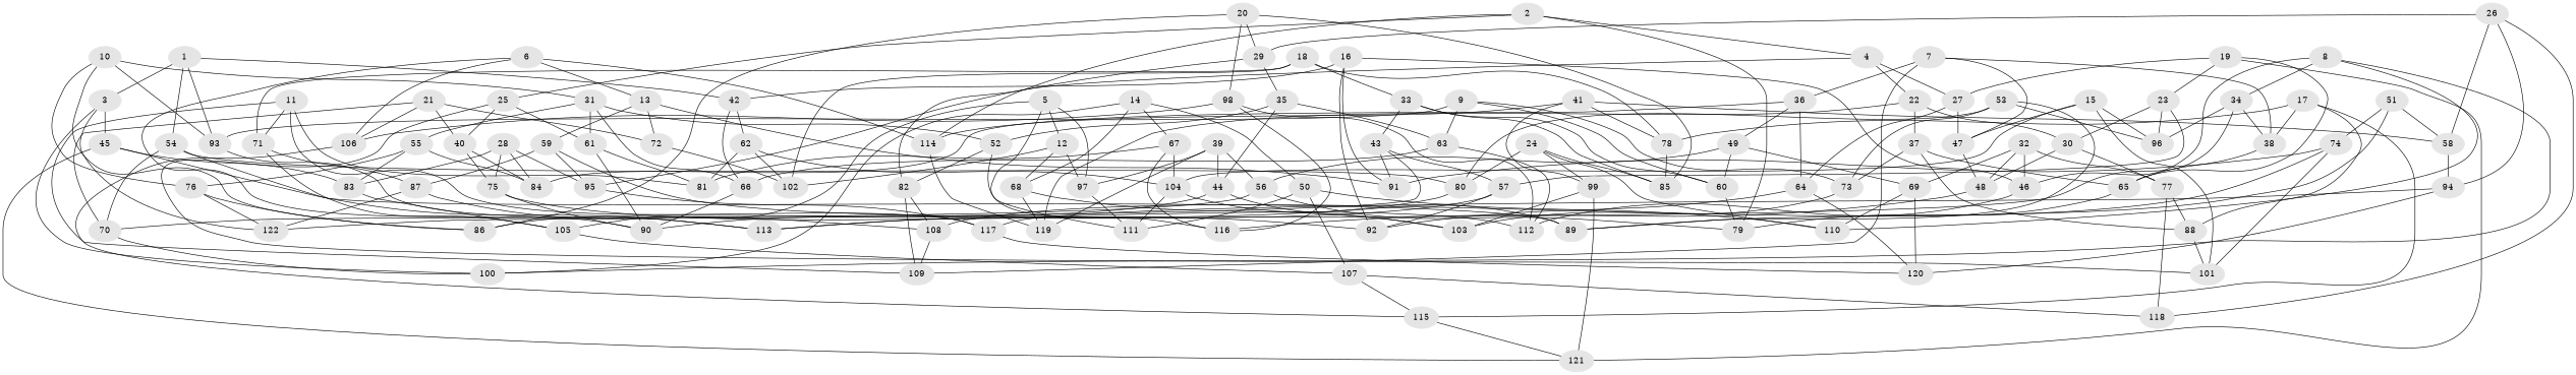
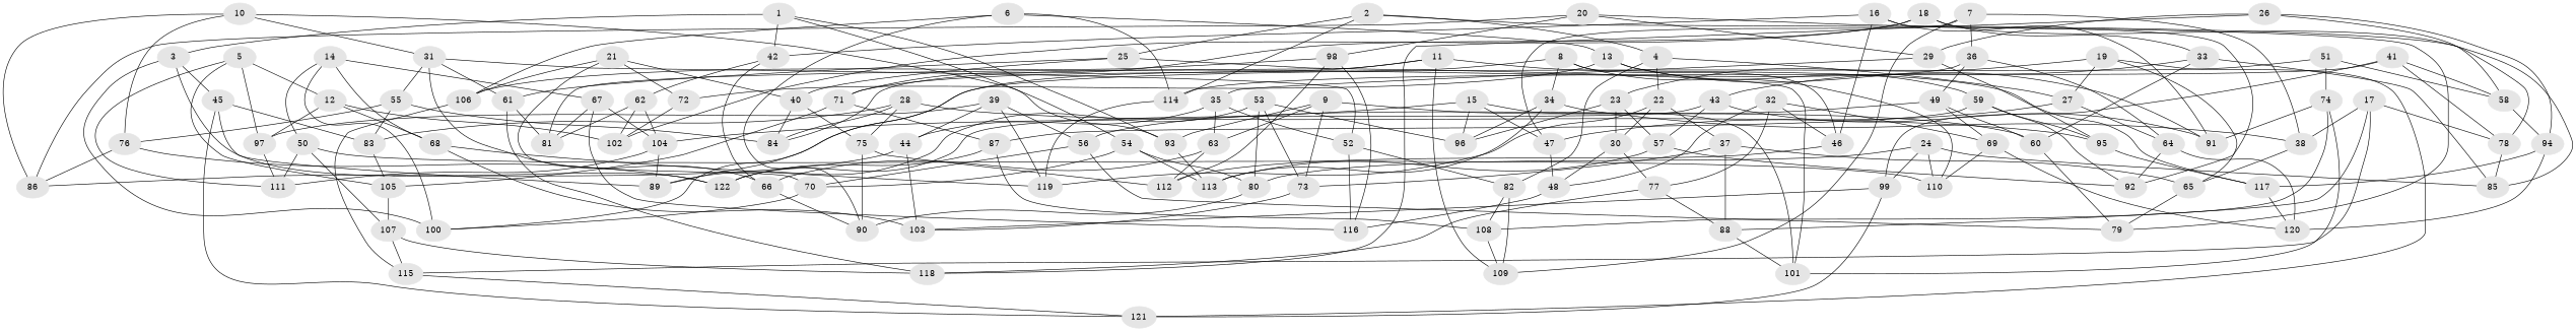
  graph {
    node [color=gray90 style=filled]
    1
    3
    42
    54
    93
    45
    100
    122
    66
    62
    70
    80
    113
    2
    4
    25
    79
    114
    22
    27
    82
    101
    40
    61
    119
    121
    83
    89
    30
    37
    47
    64
    109
    108
    5
    12
    97
    105
    111
    68
    102
    107
    6
    13
    90
    106
    59
    72
    91
    115
    7
    36
    38
    84
    49
    65
    48
    8
    34
    46
    110
    96
    112
    9
    60
    63
    73
    103
    10
    31
    76
    86
    52
    55
    11
    71
    81
    117
    87
    120
    92
    95
    14
    50
    67
    104
    116
    15
    16
    17
    78
    88
    85
    18
    33
    43
    19
    23
    57
    20
    29
    98
    35
    21
    75
    77
    24
    99
    118
    26
    58
    94
    28
    44
    32
    69
    56
    39
    41
    51
    74
    53
    1 -- 3
    1 -- 42
    1 -- 54
    1 -- 93
    3 -- 45
    3 -- 100
    3 -- 122
    42 -- 66
    42 -- 62
    54 -- 70
    54 -- 80
    54 -- 113
    93 -- 113
    45 -- 121
    45 -- 83
    45 -- 89
    66 -- 90
    62 -- 102
    62 -- 81
    62 -- 104
    70 -- 100
    80 -- 90
    2 -- 4
    2 -- 25
    2 -- 79
    2 -- 114
    4 -- 22
    4 -- 27
    4 -- 82
    25 -- 101
    25 -- 40
    25 -- 61
    114 -- 119
    22 -- 119
    22 -- 30
    22 -- 37
    27 -- 47
    27 -- 64
    82 -- 109
    82 -- 108
    40 -- 84
    40 -- 75
    61 -- 81
-   61 -- 90
+   61 -- 118
    83 -- 105
    30 -- 48
    30 -- 77
    37 -- 65
    37 -- 73
    37 -- 88
    47 -- 48
    64 -- 120
    64 -- 92
    108 -- 109
    5 -- 12
    5 -- 97
    5 -- 105
    5 -- 111
    12 -- 97
    12 -- 68
    12 -- 102
    97 -- 111
    105 -- 107
    68 -- 119
    68 -- 103
    107 -- 115
    107 -- 118
    6 -- 114
    6 -- 13
    6 -- 90
    6 -- 106
    13 -- 59
    13 -- 72
    13 -- 91
    106 -- 115
    59 -- 87
    59 -- 92
    59 -- 95
    72 -- 102
    115 -- 121
    7 -- 47
    7 -- 109
    7 -- 36
    7 -- 38
    36 -- 64
    36 -- 84
    36 -- 49
    38 -- 65
    49 -- 60
    49 -- 69
    49 -- 56
    65 -- 79
    48 -- 116
    8 -- 100
    8 -- 34
    8 -- 46
    8 -- 110
    34 -- 113
    34 -- 38
    34 -- 96
    46 -- 112
    9 -- 93
    9 -- 60
    9 -- 63
    9 -- 73
    60 -- 79
    63 -- 66
    63 -- 112
    73 -- 103
    10 -- 93
    10 -- 31
    10 -- 76
    10 -- 86
    31 -- 66
    31 -- 61
    31 -- 52
    31 -- 55
    76 -- 122
    76 -- 86
    52 -- 82
    52 -- 116
    55 -- 83
    55 -- 84
    55 -- 76
    11 -- 109
    11 -- 71
    11 -- 81
    11 -- 117
    71 -- 105
    71 -- 87
    117 -- 120
    87 -- 122
    87 -- 108
    95 -- 117
    14 -- 100
    14 -- 68
    14 -- 50
    14 -- 67
    50 -- 111
    50 -- 107
    50 -- 110
    67 -- 81
    67 -- 104
    67 -- 116
    104 -- 89
    104 -- 111
    15 -- 101
    15 -- 47
    15 -- 96
    15 -- 104
    16 -- 42
    16 -- 91
    16 -- 46
    16 -- 92
    17 -- 115
    17 -- 38
    17 -- 78
    17 -- 88
    78 -- 85
    88 -- 101
    18 -- 102
    18 -- 71
    18 -- 78
    18 -- 33
    33 -- 60
    33 -- 85
    33 -- 43
    43 -- 122
    43 -- 91
    43 -- 57
    19 -- 27
    19 -- 121
    19 -- 65
    19 -- 23
    23 -- 30
    23 -- 96
    23 -- 57
    57 -- 113
    57 -- 92
    20 -- 86
    20 -- 85
    20 -- 29
    20 -- 98
    29 -- 95
    29 -- 35
    98 -- 106
    98 -- 112
    98 -- 116
    35 -- 63
    35 -- 52
    35 -- 44
    21 -- 70
    21 -- 40
    21 -- 106
    21 -- 72
    75 -- 90
    75 -- 112
    77 -- 88
    77 -- 118
    24 -- 80
    24 -- 110
    24 -- 85
    24 -- 99
    99 -- 121
    99 -- 103
    26 -- 29
    26 -- 118
    26 -- 58
    26 -- 94
    58 -- 94
    94 -- 117
    94 -- 120
    28 -- 83
    28 -- 84
    28 -- 95
    28 -- 75
    44 -- 103
    44 -- 86
    32 -- 48
    32 -- 46
    32 -- 77
    32 -- 69
    69 -- 110
    69 -- 120
    56 -- 70
    56 -- 79
    39 -- 119
    39 -- 97
    39 -- 44
    39 -- 56
    41 -- 114
    41 -- 78
    41 -- 99
    41 -- 58
    51 -- 89
    51 -- 58
    51 -- 74
    74 -- 101
    74 -- 108
    74 -- 91
    53 -- 80
    53 -- 89
    53 -- 96
    53 -- 73
  }
